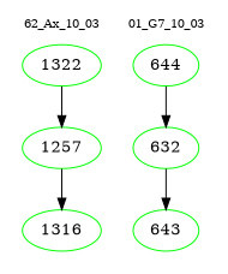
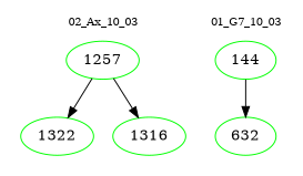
  digraph {
    node [color=green]
    edge [color=black]
    n1 [label=1322]
    n2 [label=1257]
    n3 [label=1316]
-   n4 [label=644]
+   n4 [label=144]
    n5 [label=632]
-   n6 [label=643]
    subgraph cluster_1 {
      color=white
      fontsize=10
-     label="62_Ax_10_03"
+     label="02_Ax_10_03"
      n1
      n2
      n3
    }
    subgraph cluster_2 {
      color=white
      fontsize=10
      label="01_G7_10_03"
      n4
      n5
-     n6
    }
-   n1 -> n2
+   n2 -> n1
    n2 -> n3
    n4 -> n5
-   n5 -> n6
  }
